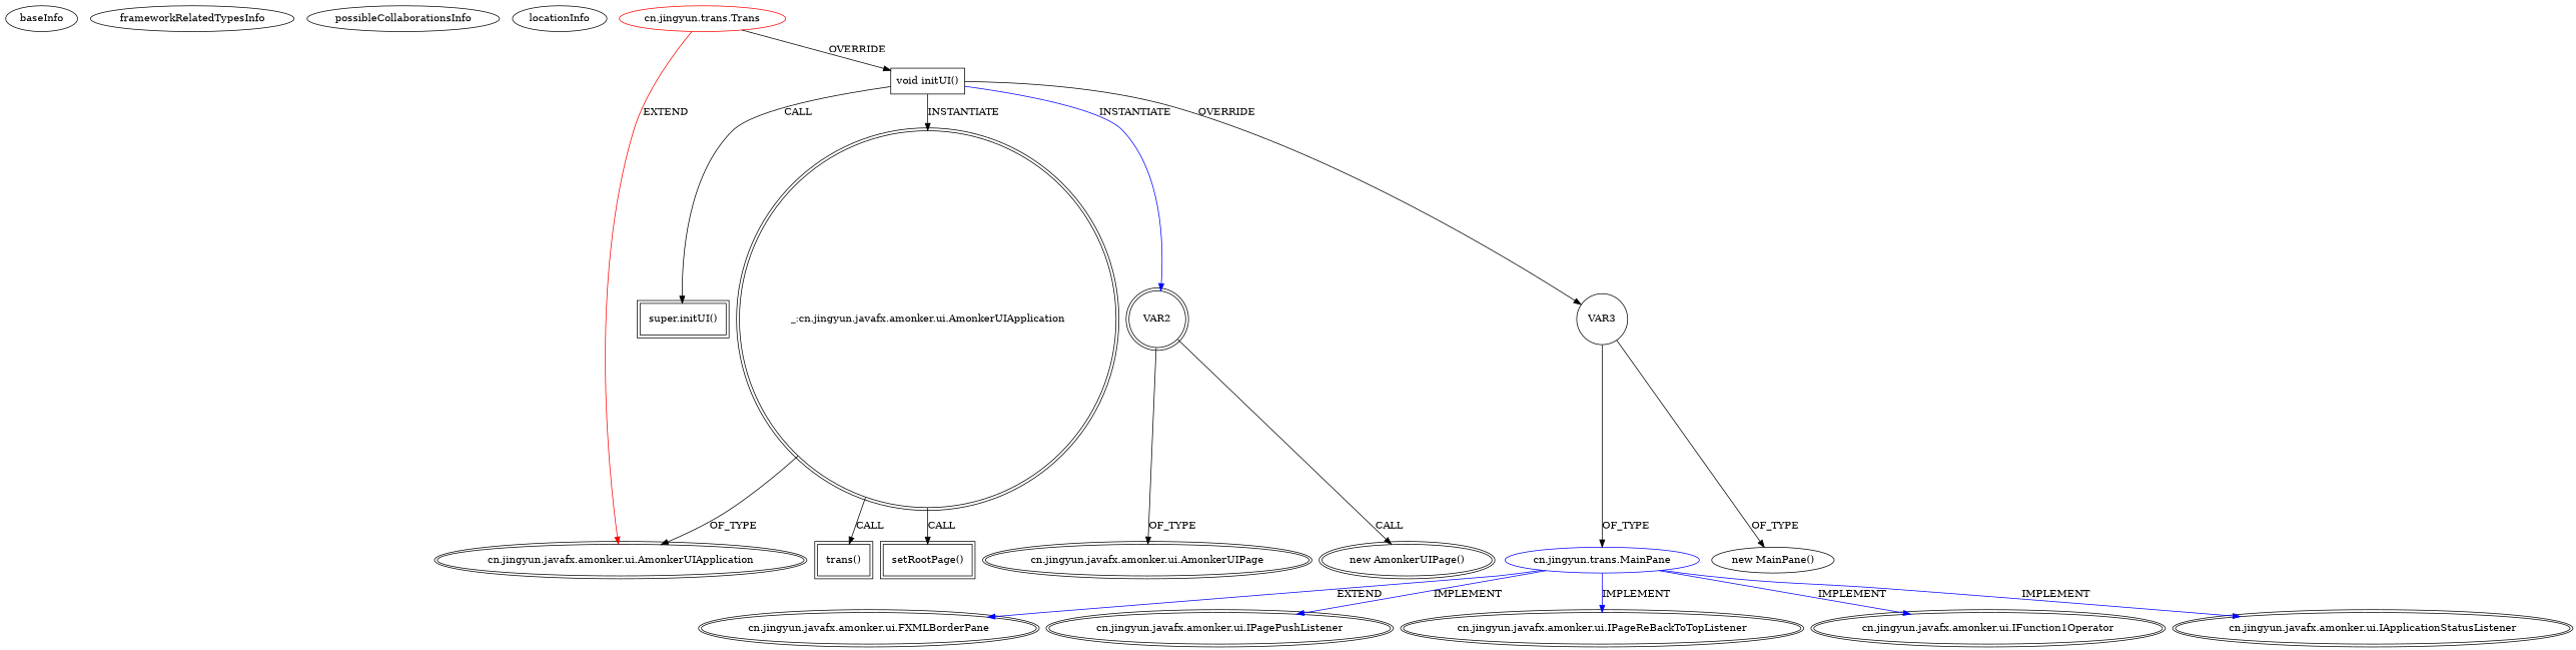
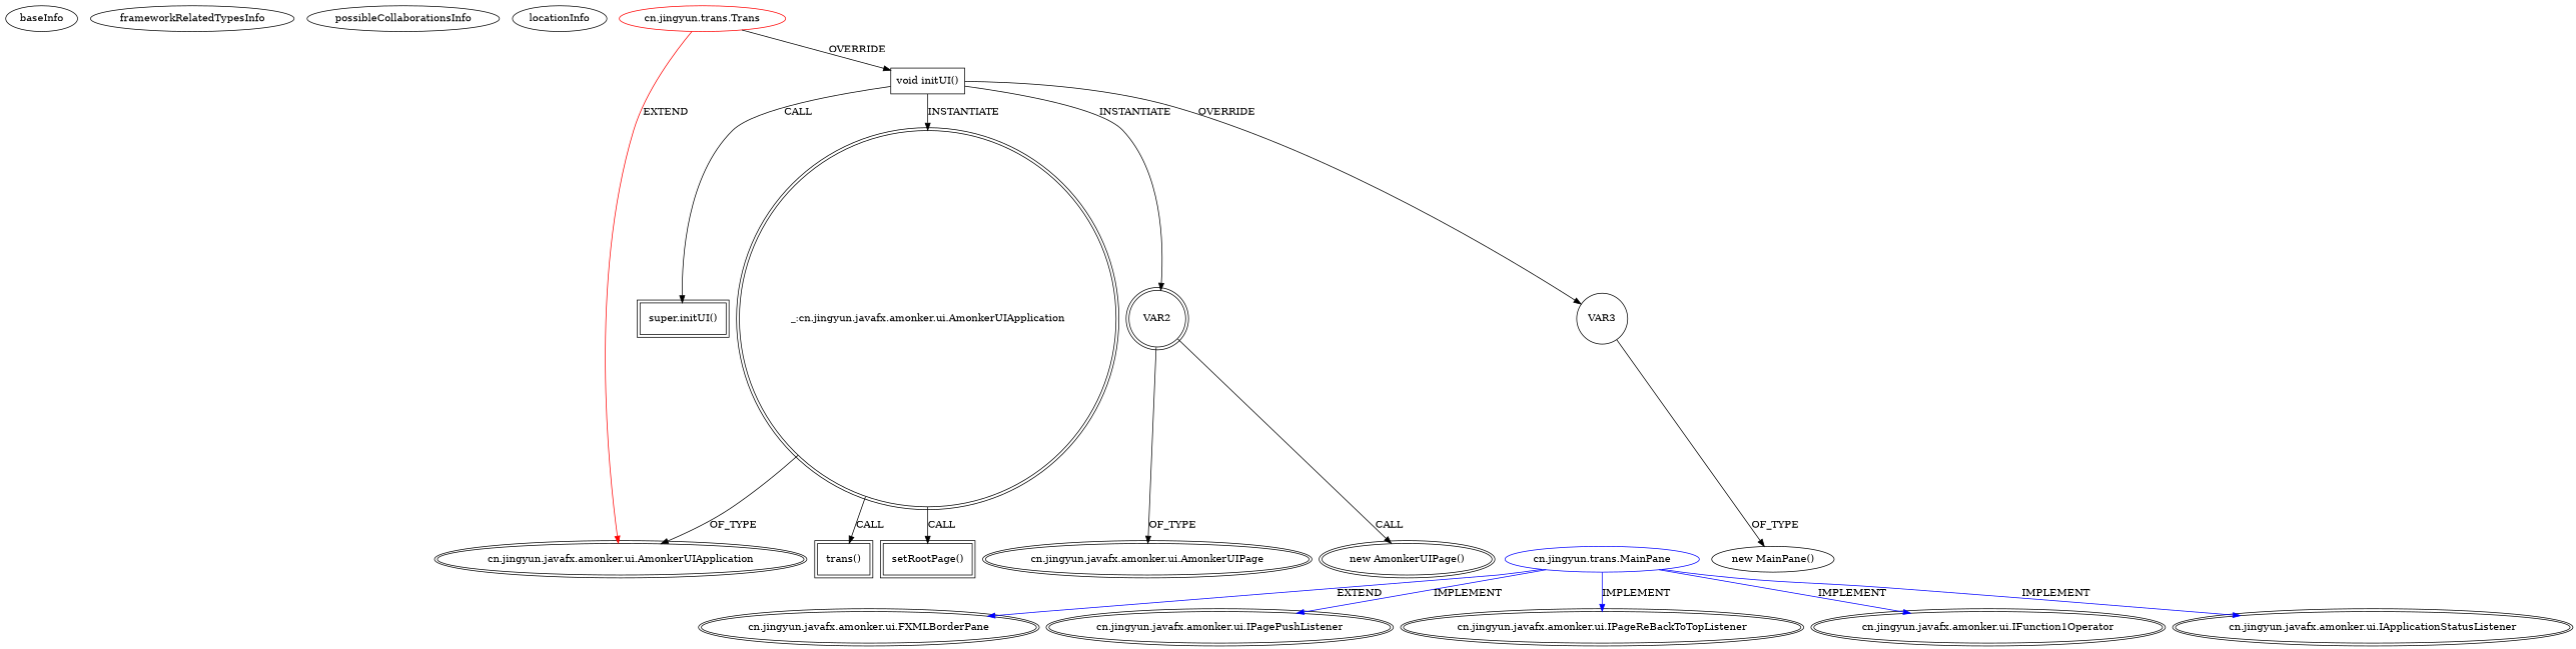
  digraph {
    node [isFrameworkType=true peripheries=2]
    baseInfo [category=extension_graph graphId=1842 isAnonymous=false possibleRelation=true isFrameworkType="" peripheries=""]
    frameworkRelatedTypesInfo [0="cn.jingyun.javafx.amonker.ui.AmonkerUIApplication" isFrameworkType="" peripheries=""]
    possibleCollaborationsInfo [0="1842~OVERRIDING_METHOD_DECLARATION-INSTANTIATION-~cn.jingyun.javafx.amonker.ui.AmonkerUIApplication ~cn.jingyun.javafx.amonker.ui.FXMLBorderPane cn.jingyun.javafx.amonker.ui.IPagePushListener cn.jingyun.javafx.amonker.ui.IPageReBackToTopListener cn.jingyun.javafx.amonker.ui.IFunction1Operator cn.jingyun.javafx.amonker.ui.IApplicationStatusListener ~false~false" isFrameworkType="" peripheries=""]
    locationInfo [contextSignature=Trans filePath="/amonker-Trans/Trans-master/src/cn/jingyun/trans/Trans.java" graphId=1842 projectName="amonker-Trans" isFrameworkType="" peripheries=""]
    n5 [color=red isFrameworkType=false label="cn.jingyun.trans.Trans" vertexType=ROOT_CLIENT_CLASS_DECLARATION peripheries=""]
    n6 [label="cn.jingyun.javafx.amonker.ui.AmonkerUIApplication" vertexType=FRAMEWORK_CLASS_TYPE]
    n7 [isFrameworkType=false label="void initUI()" shape=box vertexType=OVERRIDING_METHOD_DECLARATION peripheries=""]
    n8 [label="super.initUI()" shape=box vertexType=SUPER_CALL]
    n9 [label="_:cn.jingyun.javafx.amonker.ui.AmonkerUIApplication" shape=circle vertexType=VARIABLE_EXPRESION]
    n10 [label=VAR2 shape=circle vertexType=VARIABLE_EXPRESION]
    n11 [isFrameworkType=false label=VAR3 shape=circle vertexType=VARIABLE_EXPRESION peripheries=""]
    n12 [label="trans()" shape=box vertexType=INSIDE_CALL]
    n13 [label="setRootPage()" shape=box vertexType=INSIDE_CALL]
    n14 [label="cn.jingyun.javafx.amonker.ui.AmonkerUIPage" vertexType=FRAMEWORK_CLASS_TYPE]
    n15 [label="new AmonkerUIPage()" vertexType=CONSTRUCTOR_CALL]
    n16 [color=blue isFrameworkType=false label="cn.jingyun.trans.MainPane" vertexType=REFERENCE_CLIENT_CLASS_DECLARATION peripheries=""]
    n17 [isFrameworkType=false label="new MainPane()" vertexType=CONSTRUCTOR_CALL peripheries=""]
    n18 [label="cn.jingyun.javafx.amonker.ui.FXMLBorderPane" vertexType=FRAMEWORK_CLASS_TYPE]
    n19 [label="cn.jingyun.javafx.amonker.ui.IPagePushListener" vertexType=FRAMEWORK_INTERFACE_TYPE]
    n20 [label="cn.jingyun.javafx.amonker.ui.IPageReBackToTopListener" vertexType=FRAMEWORK_INTERFACE_TYPE]
    n21 [label="cn.jingyun.javafx.amonker.ui.IFunction1Operator" vertexType=FRAMEWORK_INTERFACE_TYPE]
    n22 [label="cn.jingyun.javafx.amonker.ui.IApplicationStatusListener" vertexType=FRAMEWORK_INTERFACE_TYPE]
    n5 -> n6 [color=red label=EXTEND]
    n5 -> n7 [label=OVERRIDE]
    n7 -> n8 [label=CALL]
    n7 -> n9 [label=INSTANTIATE]
-   n7 -> n10 [label=INSTANTIATE color=blue]
+   n7 -> n10 [label=INSTANTIATE]
    n7 -> n11 [label=OVERRIDE]
    n9 -> n6 [label=OF_TYPE]
    n9 -> n12 [label=CALL]
    n9 -> n13 [label=CALL]
    n10 -> n14 [label=OF_TYPE]
    n10 -> n15 [label=CALL]
-   n11 -> n16 [label=OF_TYPE]
    n11 -> n17 [label=OF_TYPE]
    n16 -> n18 [color=blue label=EXTEND]
    n16 -> n19 [color=blue label=IMPLEMENT]
    n16 -> n20 [color=blue label=IMPLEMENT]
    n16 -> n21 [color=blue label=IMPLEMENT]
    n16 -> n22 [color=blue label=IMPLEMENT]
  }
